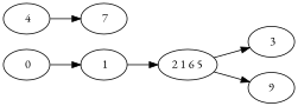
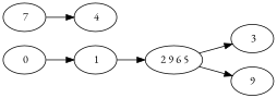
  digraph {
    fontname="EB Garamond"
    rankdir=LR
    node [fontname="EB Garamond"]
    edge [fontname="EB Garamond"]
    " 1"
-   " 2 9 6 5" [label="2 1 6 5"]
+   " 2 9 6 5"
    " 4"
    " 7"
    " 3"
    n6 [label=9]
    " 0"
    " 1" -> " 2 9 6 5"
    " 2 9 6 5" -> " 3"
    " 2 9 6 5" -> n6
-   " 4" -> " 7"
+   " 7" -> " 4"
    " 0" -> " 1"
  }
